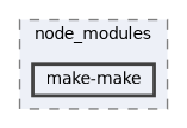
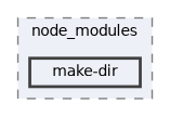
  digraph {
    compound=true
-   n1 [color=grey25 fillcolor="#edf0f7" fontname=Helvetica fontsize=10 height=0.2 label="make-make" shape=box style="filled,bold" width=0.4]
+   n1 [color=grey25 fillcolor="#edf0f7" fontname=Helvetica fontsize=10 height=0.2 label="make-dir" shape=box style="filled,bold" width=0.4]
    subgraph cluster_1 {
      bgcolor="#edf0f7"
      fontname=Helvetica
      fontsize=10
      label=node_modules
      pencolor=grey50
      style="filled,dashed"
      n1
    }
  }
